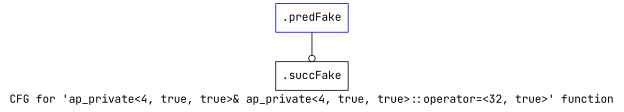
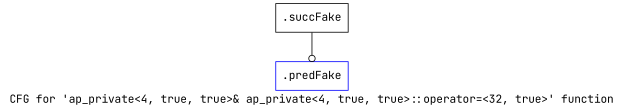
  digraph {
    label="CFG for 'ap_private\<4, true, true\>& ap_private\<4, true, true\>::operator=\<32, true\>' function"
    fontname="JetBrains Mono"
    node [shape=record fontname="JetBrains Mono"]
    n1 [label="{.predFake}" color=blue]
    n2 [filename="/media/miguel/NewVolume/Linux/Xilinx/Vitis_HLS/2020.2/include/etc/ap_private.h" label="{.succFake}" linenumber=1479 color=black]
-   n1 -> n2 [execusionnum=1 filename="/media/miguel/NewVolume/Linux/Xilinx/Vitis_HLS/2020.2/include/etc/ap_private.h" style=solid arrowhead=odot fontname="JetBrains Mono"]
+   n2 -> n1 [execusionnum=1 filename="/media/miguel/NewVolume/Linux/Xilinx/Vitis_HLS/2020.2/include/etc/ap_private.h" style=solid arrowhead=odot fontname="JetBrains Mono"]
  }
